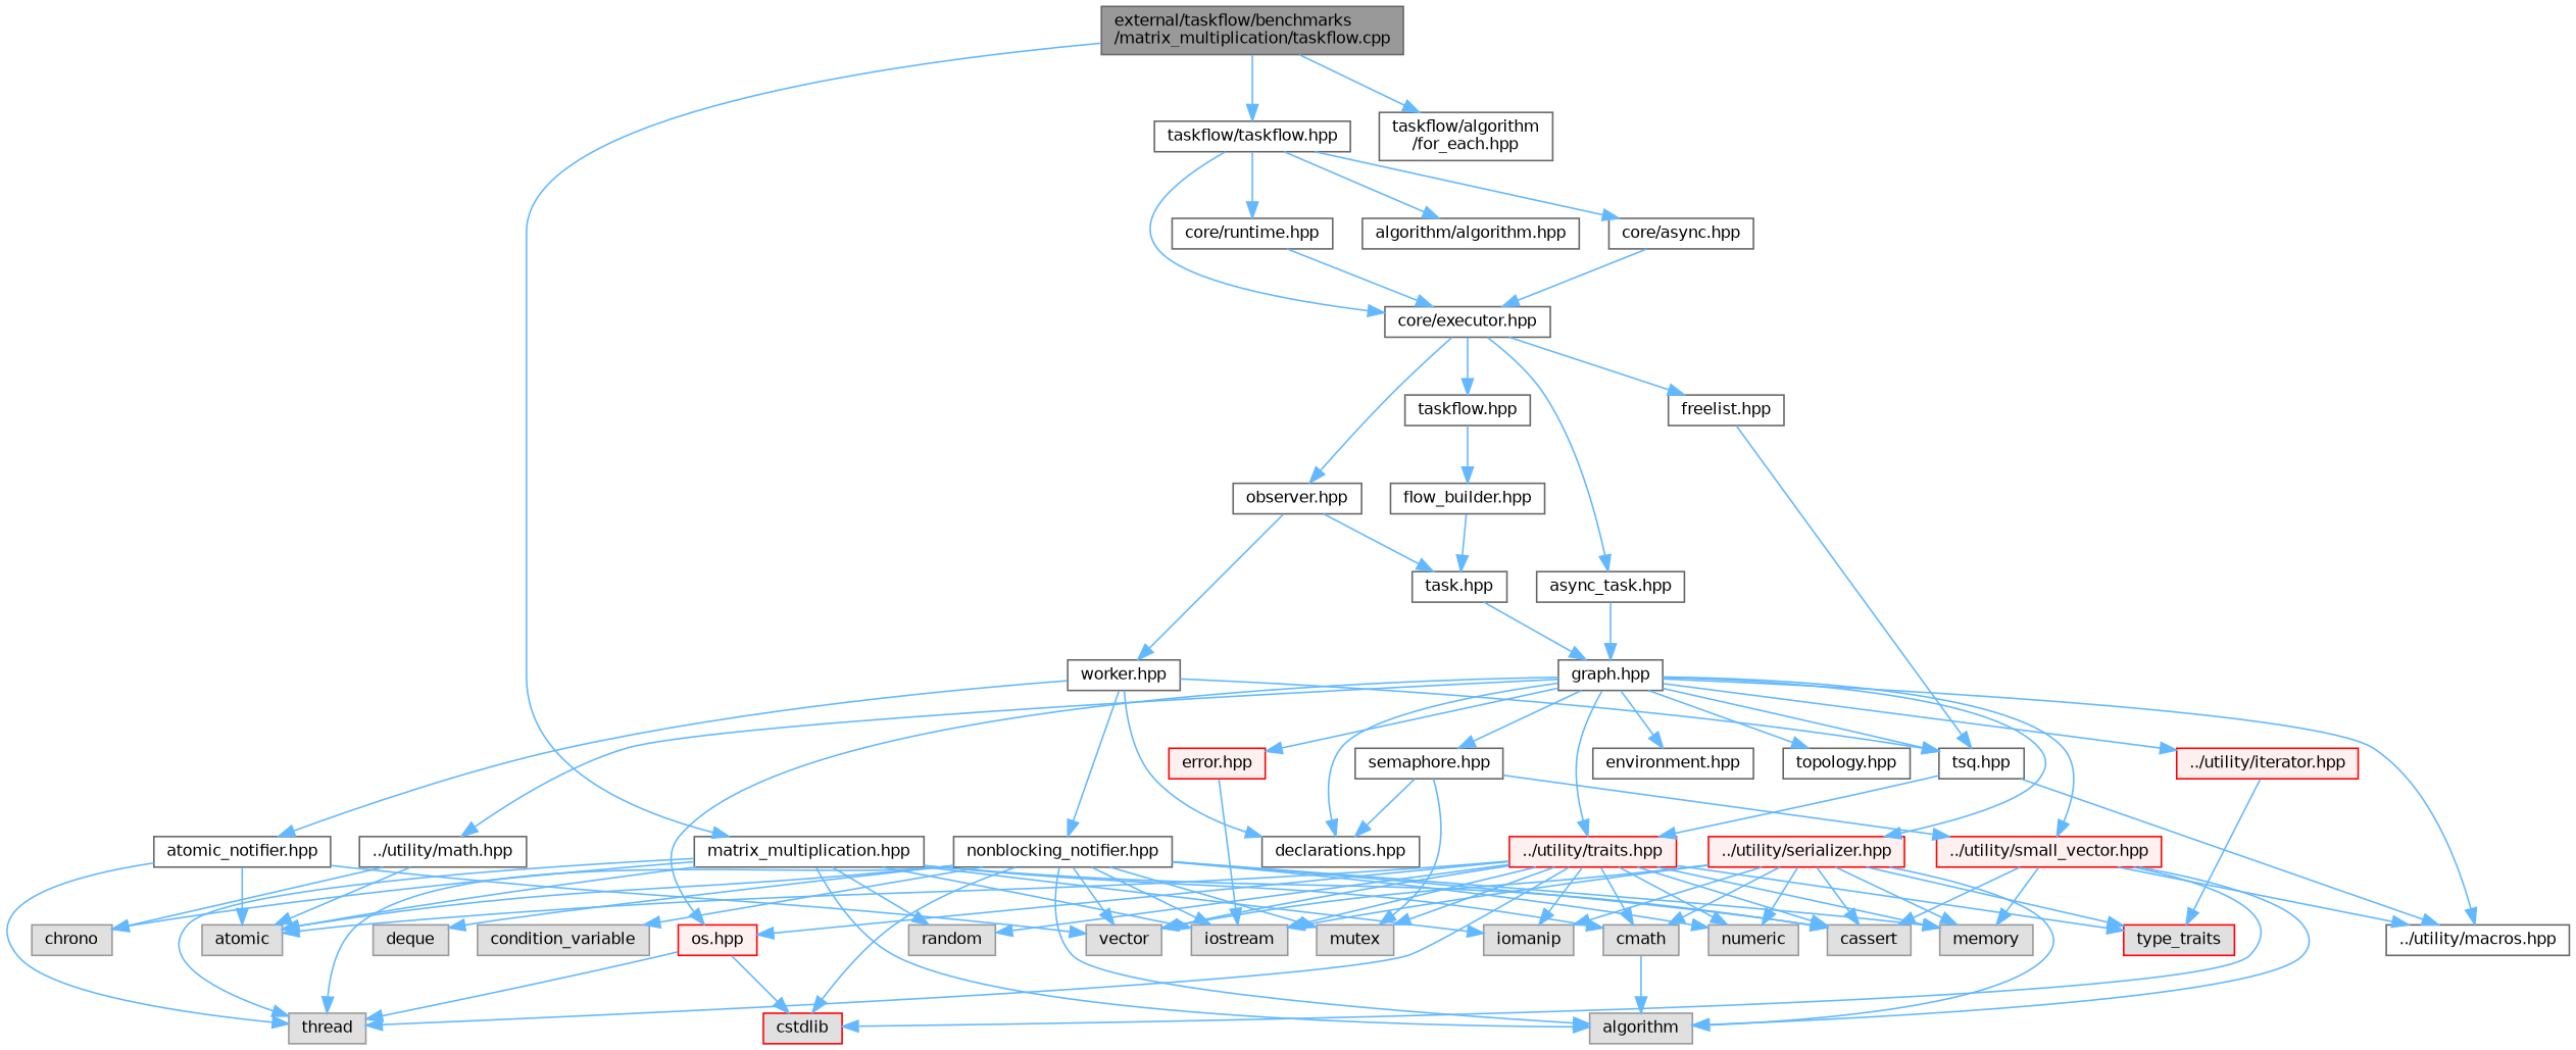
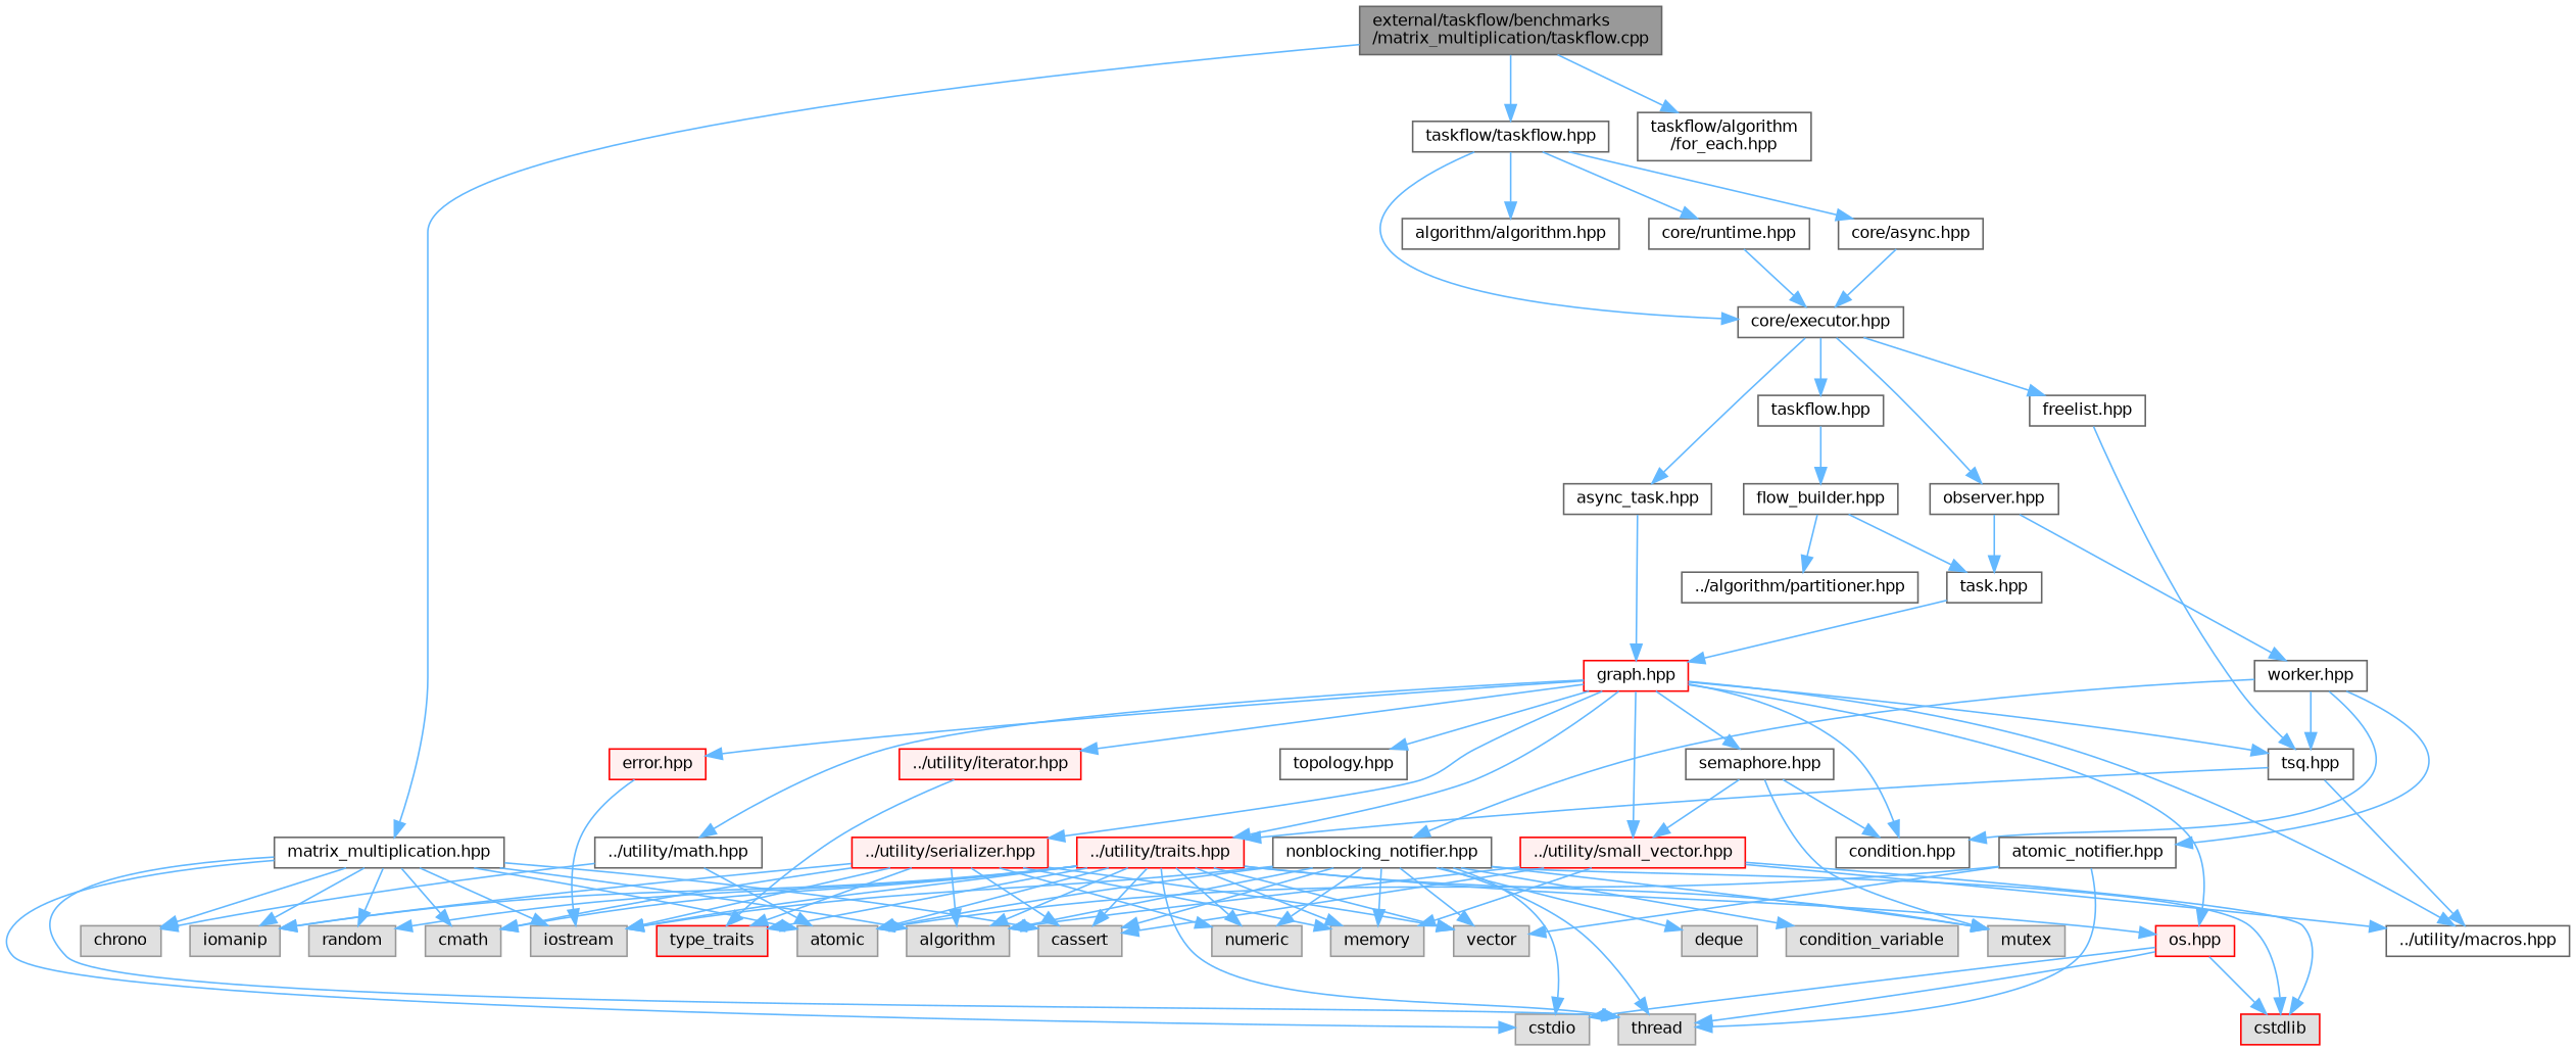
  digraph {
    node [color=grey40 fillcolor=white fontname=Helvetica fontsize=10 shape=box style=filled]
    edge [color=steelblue1 fontname=Helvetica fontsize=10 labelfontname=Helvetica labelfontsize=10 style=solid]
    n1 [color=gray40 fillcolor=grey60 fontcolor=black height=0.2 label="external/taskflow/benchmarks\l/matrix_multiplication/taskflow.cpp" width=0.4]
    n2 [height=0.2 label="matrix_multiplication.hpp" width=0.4]
    n3 [height=0.2 label="taskflow/taskflow.hpp" width=0.4]
    n4 [height=0.2 label="taskflow/algorithm\l/for_each.hpp" width=0.4]
    n5 [color=grey60 fillcolor="#E0E0E0" height=0.2 label=algorithm width=0.4]
    n6 [color=grey60 fillcolor="#E0E0E0" height=0.2 label=cassert width=0.4]
+   n7 [color=grey60 fillcolor="#E0E0E0" height=0.2 label=cstdio width=0.4]
    n8 [color=grey60 fillcolor="#E0E0E0" height=0.2 label=chrono width=0.4]
    n9 [color=grey60 fillcolor="#E0E0E0" height=0.2 label=iostream width=0.4]
    n10 [color=grey60 fillcolor="#E0E0E0" height=0.2 label=iomanip width=0.4]
    n11 [color=grey60 fillcolor="#E0E0E0" height=0.2 label=thread width=0.4]
    n12 [color=grey60 fillcolor="#E0E0E0" height=0.2 label=random width=0.4]
    n13 [color=grey60 fillcolor="#E0E0E0" height=0.2 label=cmath width=0.4]
    n14 [color=grey60 fillcolor="#E0E0E0" height=0.2 label=atomic width=0.4]
    n15 [height=0.2 label="core/executor.hpp" width=0.4]
    n16 [height=0.2 label="core/runtime.hpp" width=0.4]
    n17 [height=0.2 label="core/async.hpp" width=0.4]
    n18 [height=0.2 label="algorithm/algorithm.hpp" width=0.4]
    n19 [height=0.2 label="observer.hpp" width=0.4]
    n20 [height=0.2 label="taskflow.hpp" width=0.4]
    n21 [height=0.2 label="async_task.hpp" width=0.4]
    n22 [height=0.2 label="freelist.hpp" width=0.4]
    n23 [height=0.2 label="task.hpp" width=0.4]
    n24 [height=0.2 label="worker.hpp" width=0.4]
    n25 [height=0.2 label="flow_builder.hpp" width=0.4]
-   n26 [height=0.2 label="graph.hpp" width=0.4]
+   n26 [color=red height=0.2 label="graph.hpp" width=0.4]
    n27 [height=0.2 label="tsq.hpp" width=0.4]
-   n28 [height=0.2 label="declarations.hpp" width=0.4]
+   n28 [height=0.2 label="condition.hpp" width=0.4]
    n29 [height=0.2 label="atomic_notifier.hpp" width=0.4]
    n30 [height=0.2 label="nonblocking_notifier.hpp" width=0.4]
    n31 [height=0.2 label="../utility/macros.hpp" width=0.4]
    n32 [color=red fillcolor="#FFF0F0" height=0.2 label="../utility/traits.hpp" width=0.4]
    n33 [color=red fillcolor="#FFF0F0" height=0.2 label="os.hpp" width=0.4]
    n34 [color=red fillcolor="#FFF0F0" height=0.2 label="../utility/iterator.hpp" width=0.4]
    n35 [height=0.2 label="../utility/math.hpp" width=0.4]
    n36 [color=red fillcolor="#FFF0F0" height=0.2 label="../utility/small_vector.hpp" width=0.4]
    n37 [color=red fillcolor="#FFF0F0" height=0.2 label="../utility/serializer.hpp" width=0.4]
    n38 [color=red fillcolor="#FFF0F0" height=0.2 label="error.hpp" width=0.4]
    n39 [height=0.2 label="semaphore.hpp" width=0.4]
-   n40 [height=0.2 label="environment.hpp" width=0.4]
    n41 [height=0.2 label="topology.hpp" width=0.4]
    n42 [color=red fillcolor="#E0E0E0" height=0.2 label=type_traits width=0.4]
    n43 [color=grey60 fillcolor="#E0E0E0" height=0.2 label=mutex width=0.4]
    n44 [color=grey60 fillcolor="#E0E0E0" height=0.2 label=vector width=0.4]
    n45 [color=grey60 fillcolor="#E0E0E0" height=0.2 label=memory width=0.4]
    n46 [color=grey60 fillcolor="#E0E0E0" height=0.2 label=numeric width=0.4]
    n47 [color=red fillcolor="#E0E0E0" height=0.2 label=cstdlib width=0.4]
    n48 [color=grey60 fillcolor="#E0E0E0" height=0.2 label=deque width=0.4]
    n49 [color=grey60 fillcolor="#E0E0E0" height=0.2 label=condition_variable width=0.4]
+   n50 [height=0.2 label="../algorithm/partitioner.hpp" width=0.4]
    n1 -> n2
    n1 -> n3
    n1 -> n4
    n2 -> n5
    n2 -> n6
+   n2 -> n7
    n2 -> n8
    n2 -> n9
    n2 -> n10
    n2 -> n11
    n2 -> n12
    n2 -> n13
    n2 -> n14
    n3 -> n15
    n3 -> n16
    n3 -> n17
    n3 -> n18
    n15 -> n19
    n15 -> n20
    n15 -> n21
    n15 -> n22
    n16 -> n15
    n17 -> n15
    n19 -> n23
    n19 -> n24
    n20 -> n25
    n21 -> n26
    n22 -> n27
    n23 -> n26
    n24 -> n27
    n24 -> n28
    n24 -> n29
    n24 -> n30
    n25 -> n23
+   n25 -> n50
    n26 -> n27
    n26 -> n28
    n26 -> n31
    n26 -> n32
    n26 -> n33
    n26 -> n34
    n26 -> n35
    n26 -> n36
    n26 -> n37
    n26 -> n38
    n26 -> n39
-   n26 -> n40
    n26 -> n41
    n27 -> n31
    n27 -> n32
    n29 -> n11
    n29 -> n14
    n29 -> n44
    n30 -> n5
    n30 -> n6
+   n30 -> n7
    n30 -> n9
    n30 -> n11
    n30 -> n14
    n30 -> n43
    n30 -> n44
    n30 -> n45
    n30 -> n46
    n30 -> n47
    n30 -> n48
    n30 -> n49
-   n13 -> n5
+   n32 -> n5
    n32 -> n6
    n32 -> n9
    n32 -> n10
    n32 -> n11
    n32 -> n12
    n32 -> n13
    n32 -> n14
    n32 -> n33
    n32 -> n42
    n32 -> n43
    n32 -> n44
    n32 -> n45
    n32 -> n46
+   n33 -> n7
    n33 -> n11
    n33 -> n47
    n34 -> n42
    n35 -> n8
    n35 -> n14
    n36 -> n5
    n36 -> n6
    n36 -> n31
    n36 -> n45
    n36 -> n47
    n37 -> n5
    n37 -> n6
    n37 -> n9
    n37 -> n10
    n37 -> n13
    n37 -> n42
    n37 -> n44
    n37 -> n45
    n37 -> n46
    n38 -> n9
    n39 -> n28
    n39 -> n36
    n39 -> n43
  }
